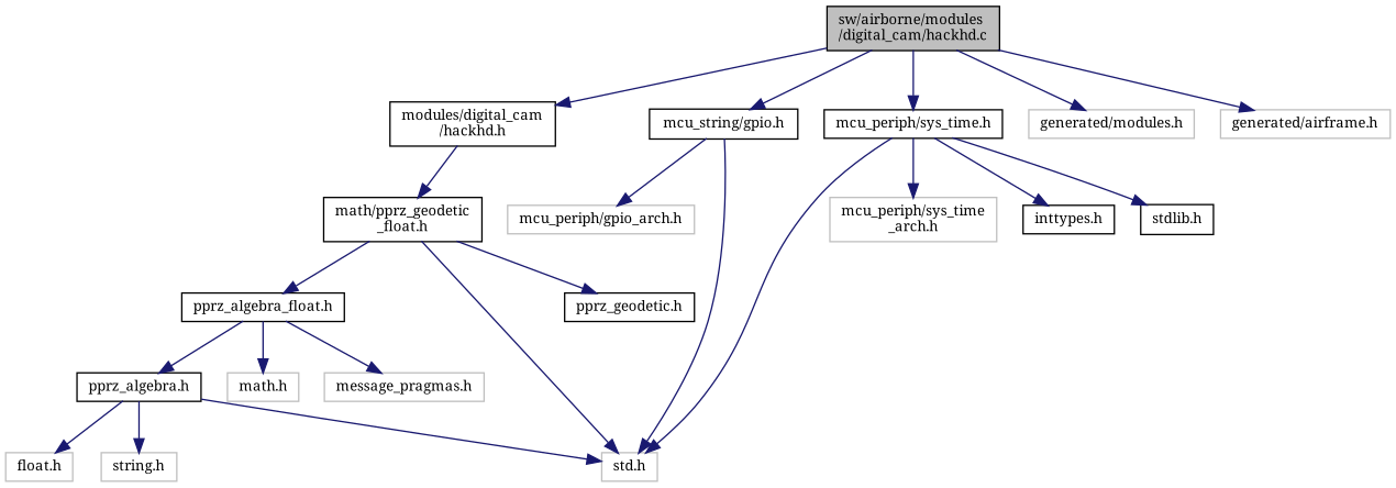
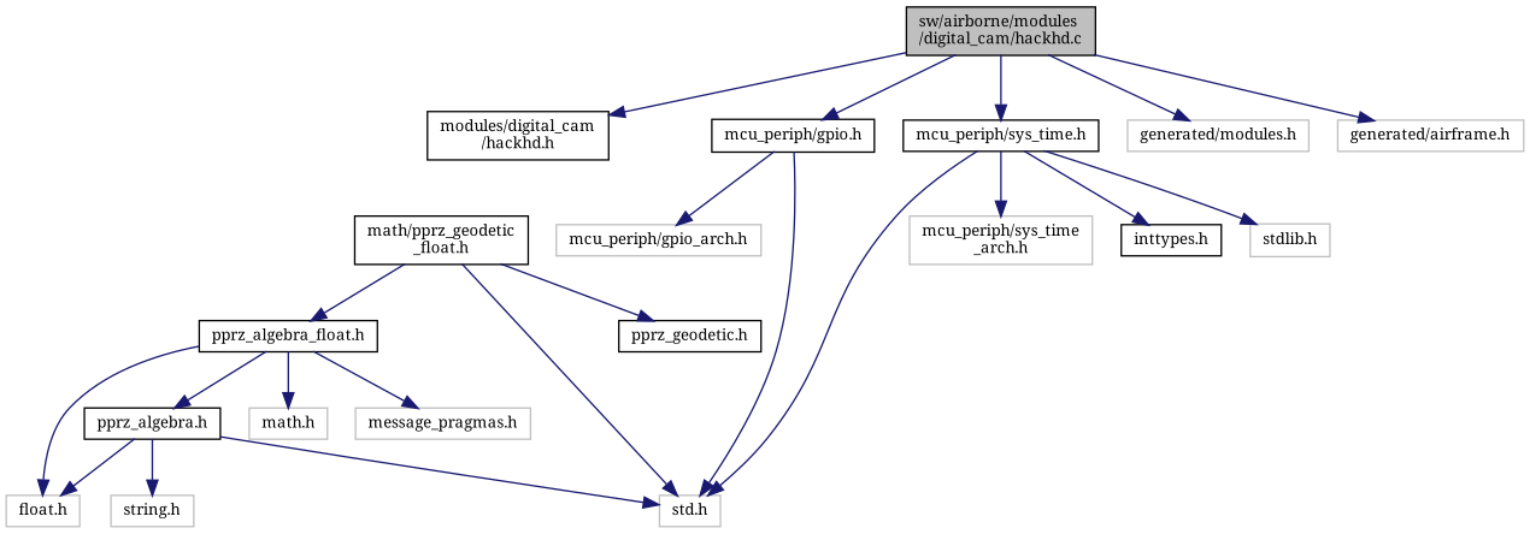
  digraph {
    fontname="Noto Serif"
    node [color=grey75 fillcolor=white fontname="Noto Serif" fontsize=10 shape=record style=filled]
    edge [color=midnightblue fontname="Noto Serif" fontsize=10 labelfontname=FreeSans labelfontsize=10 style=solid]
    n1 [color=black fillcolor=grey75 fontcolor=black height=0.2 label="sw/airborne/modules\l/digital_cam/hackhd.c" width=0.4]
    n2 [color=black height=0.2 label="modules/digital_cam\l/hackhd.h" width=0.4]
    n3 [height=0.2 label="generated/modules.h" width=0.4]
    n4 [height=0.2 label="generated/airframe.h" width=0.4]
-   n5 [color=black height=0.2 label="mcu_string/gpio.h" width=0.4]
+   n5 [color=black height=0.2 label="mcu_periph/gpio.h" width=0.4]
    n6 [color=black height=0.2 label="mcu_periph/sys_time.h" width=0.4]
    n7 [color=black height=0.2 label="math/pprz_geodetic\l_float.h" width=0.4]
    n8 [height=0.2 label="std.h" width=0.4]
    n9 [height=0.2 label="mcu_periph/gpio_arch.h" width=0.4]
    n10 [color=black height=0.2 label="inttypes.h" width=0.4]
-   n11 [color=black height=0.2 label="stdlib.h" width=0.4]
+   n11 [height=0.2 label="stdlib.h" width=0.4]
    n12 [height=0.2 label="mcu_periph/sys_time\l_arch.h" width=0.4]
    n13 [color=black height=0.2 label="pprz_geodetic.h" width=0.4]
    n14 [color=black height=0.2 label="pprz_algebra_float.h" width=0.4]
    n15 [color=black height=0.2 label="pprz_algebra.h" width=0.4]
    n16 [height=0.2 label="float.h" width=0.4]
    n17 [height=0.2 label="math.h" width=0.4]
    n18 [height=0.2 label="message_pragmas.h" width=0.4]
    n19 [height=0.2 label="string.h" width=0.4]
    n1 -> n2
    n1 -> n3
    n1 -> n4
    n1 -> n5
    n1 -> n6
-   n2 -> n7
    n5 -> n8
    n5 -> n9
    n6 -> n8
    n6 -> n10
    n6 -> n11
    n6 -> n12
    n7 -> n8
    n7 -> n13
    n7 -> n14
    n14 -> n15
+   n14 -> n16
    n14 -> n17
    n14 -> n18
    n15 -> n8
    n15 -> n16
    n15 -> n19
  }
